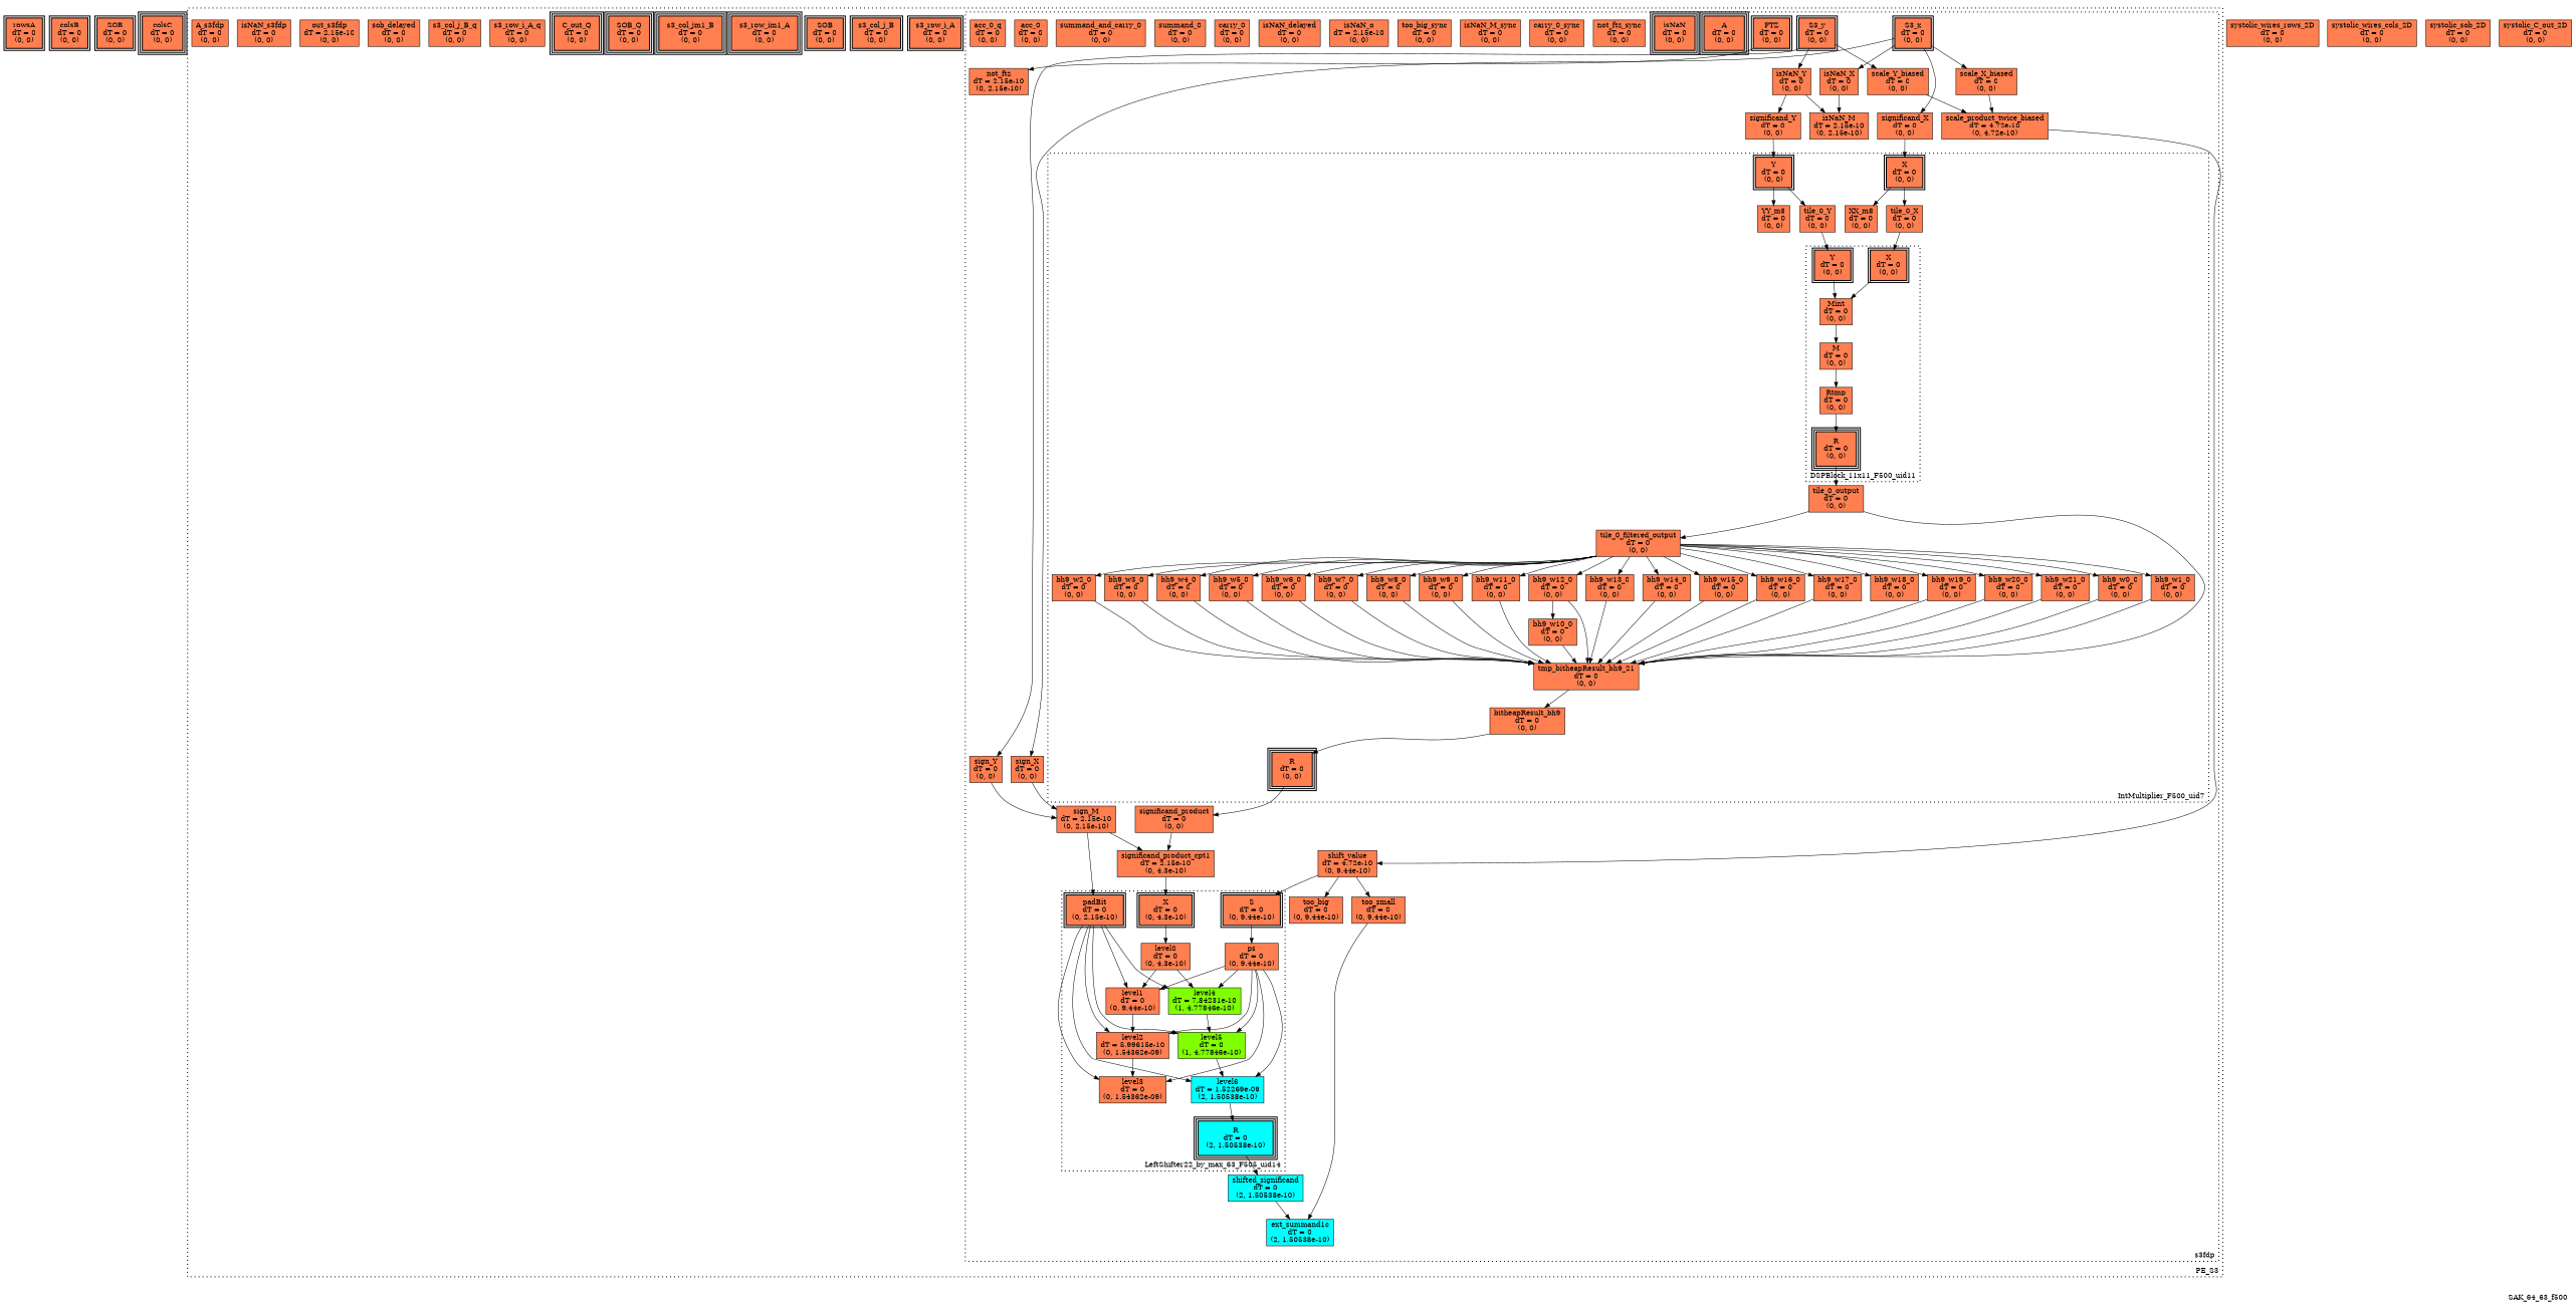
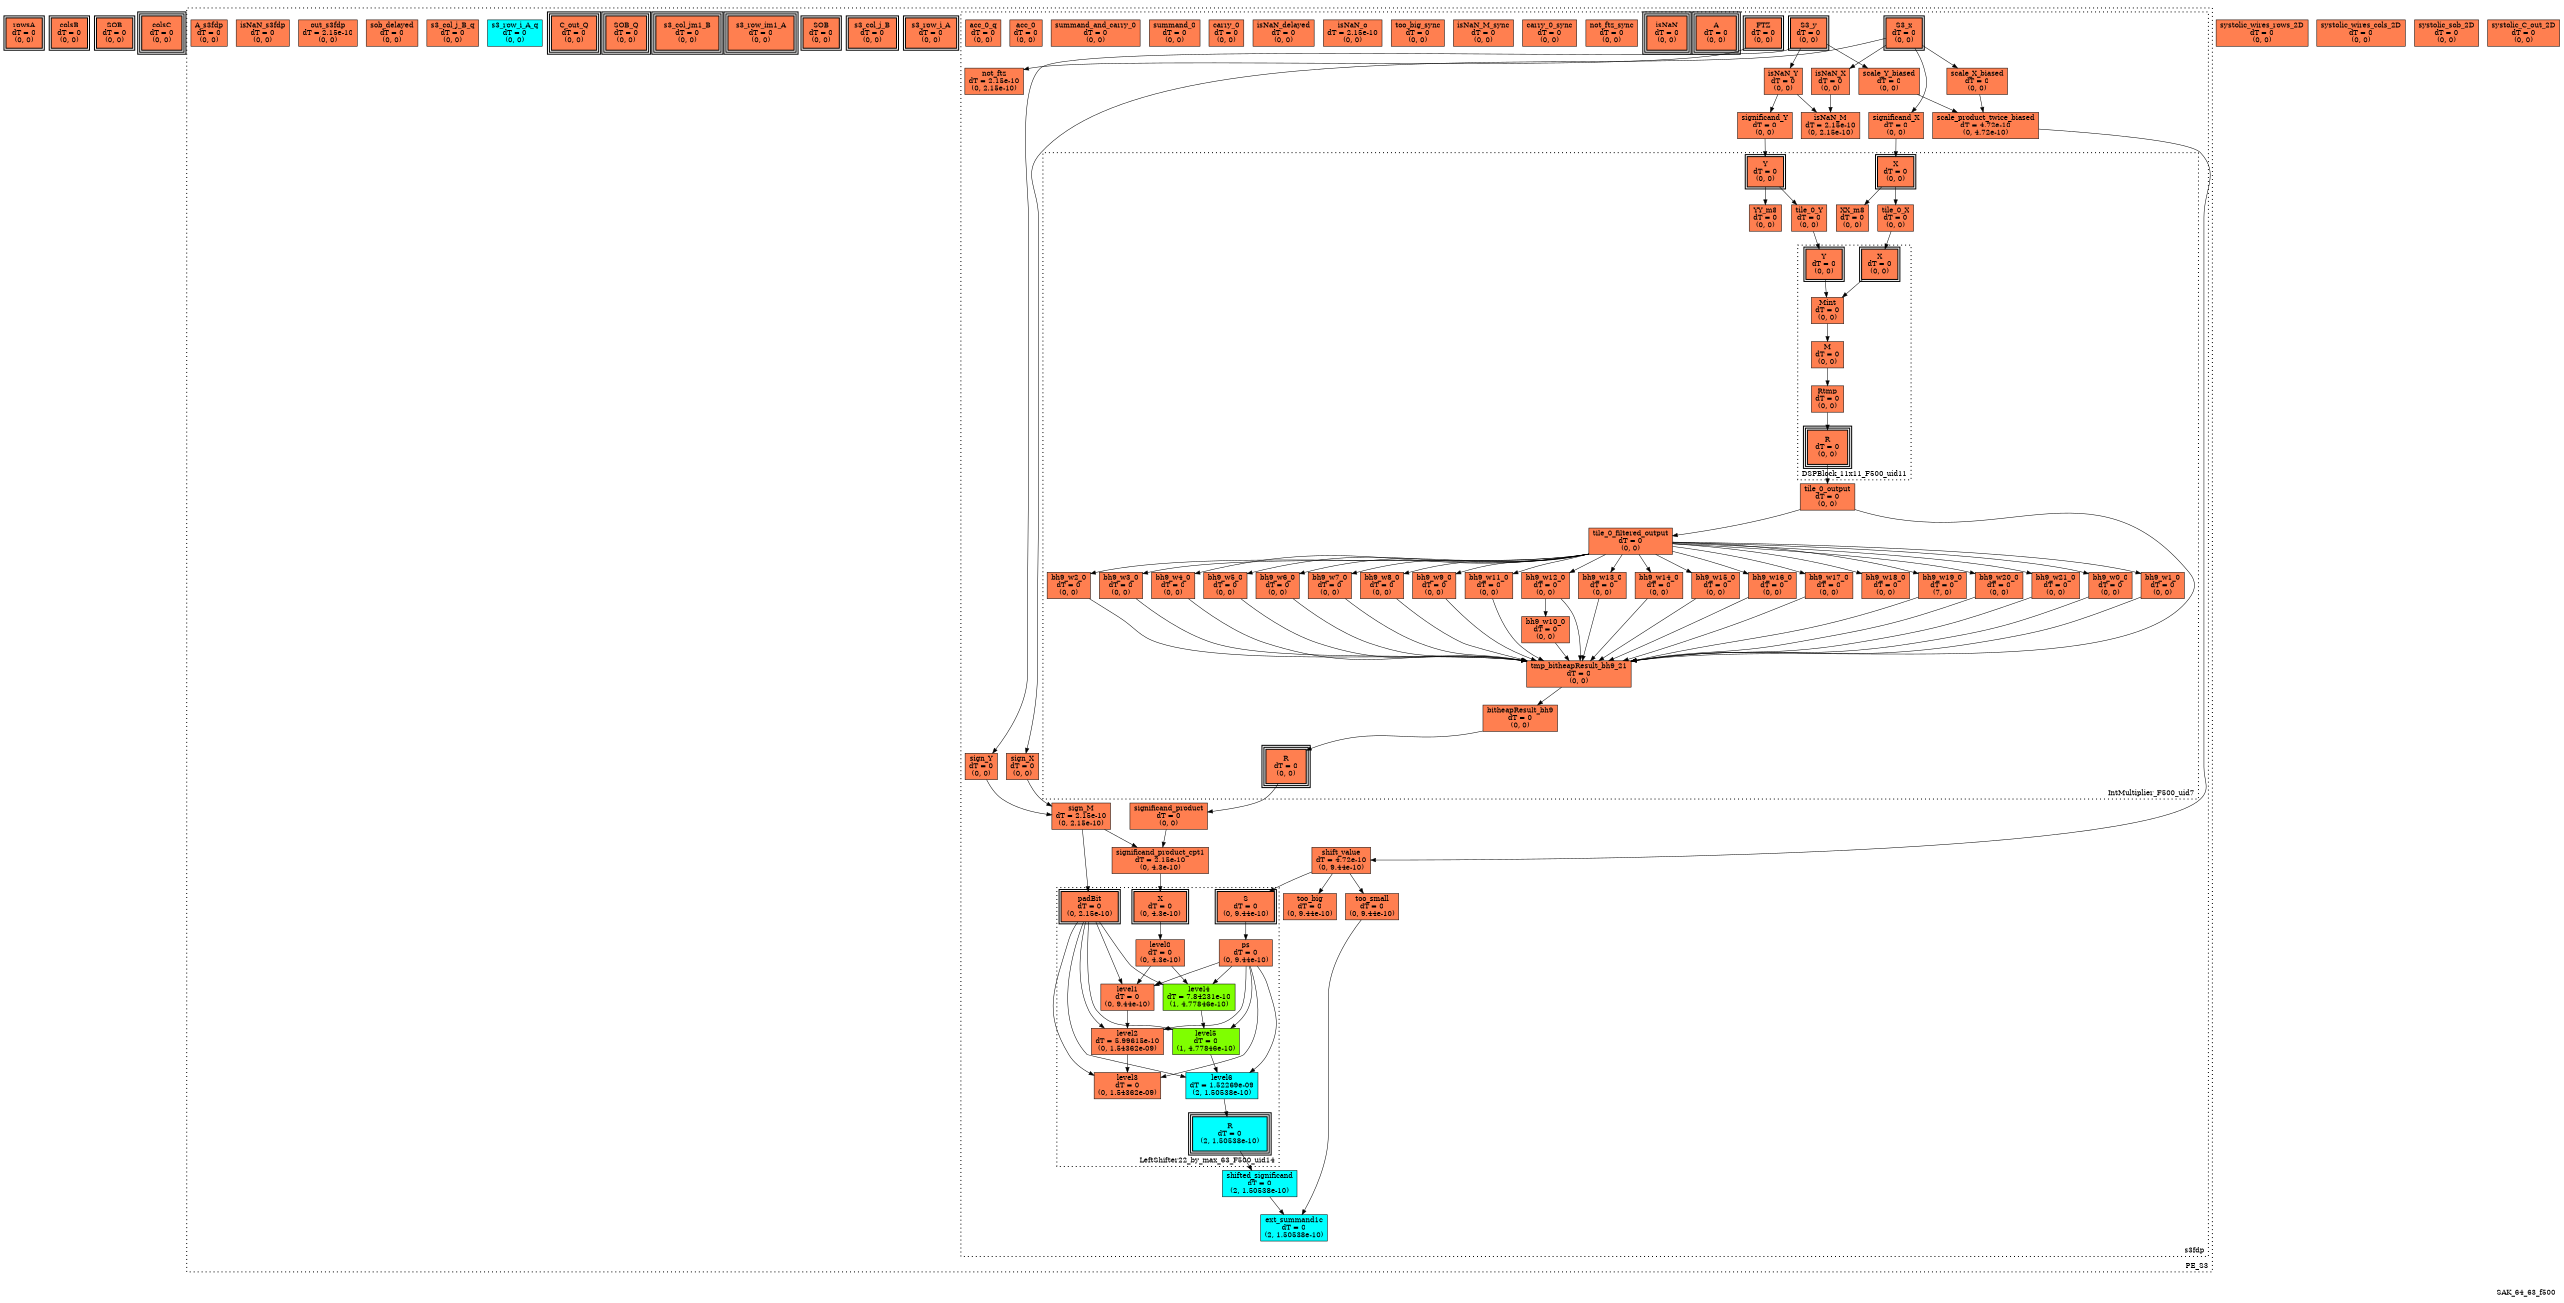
  digraph {
    label=SAK_64_63_f500
    labeljust=right
    labelloc=bottom
    nodesep=0.25
    ranksep=0.5
    node [color=black fillcolor=coral peripheries=1 shape=box style=filled]
    edge [arrowhead=normal arrowsize=1.0 arrowtail=normal color=black dir=forward]
    n1 [label="rowsA\ndT = 0\n(0, 0)" peripheries=2 style="bold, filled"]
    n2 [label="colsB\ndT = 0\n(0, 0)" peripheries=2 style="bold, filled"]
    n3 [label="SOB\ndT = 0\n(0, 0)" peripheries=2 style="bold, filled"]
    n4 [label="colsC\ndT = 0\n(0, 0)" peripheries=3 style="bold, filled"]
    n5 [label="s3_row_i_A\ndT = 0\n(0, 0)" peripheries=2 style="bold, filled"]
    n6 [label="s3_col_j_B\ndT = 0\n(0, 0)" peripheries=2 style="bold, filled"]
    n7 [label="SOB\ndT = 0\n(0, 0)" peripheries=2 style="bold, filled"]
    n8 [label="s3_row_im1_A\ndT = 0\n(0, 0)" peripheries=3 style="bold, filled"]
    n9 [label="s3_col_jm1_B\ndT = 0\n(0, 0)" peripheries=3 style="bold, filled"]
    n10 [label="SOB_Q\ndT = 0\n(0, 0)" peripheries=3 style="bold, filled"]
    n11 [label="C_out_Q\ndT = 0\n(0, 0)" peripheries=3 style="bold, filled"]
    n12 [label="S3_x\ndT = 0\n(0, 0)" peripheries=2 style="bold, filled"]
    n13 [label="S3_y\ndT = 0\n(0, 0)" peripheries=2 style="bold, filled"]
    n14 [label="FTZ\ndT = 0\n(0, 0)" peripheries=2 style="bold, filled"]
    n15 [label="A\ndT = 0\n(0, 0)" peripheries=3 style="bold, filled"]
    n16 [label="isNaN\ndT = 0\n(0, 0)" peripheries=3 style="bold, filled"]
    n17 [label="X\ndT = 0\n(0, 0)" peripheries=2 style="bold, filled"]
    n18 [label="Y\ndT = 0\n(0, 0)" peripheries=2 style="bold, filled"]
    n19 [label="R\ndT = 0\n(0, 0)" peripheries=3 style="bold, filled"]
    n20 [label="X\ndT = 0\n(0, 0)" peripheries=2 style="bold, filled"]
    n21 [label="Y\ndT = 0\n(0, 0)" peripheries=2 style="bold, filled"]
    n22 [label="R\ndT = 0\n(0, 0)" peripheries=3 style="bold, filled"]
    n23 [label="Mint\ndT = 0\n(0, 0)"]
    n24 [label="M\ndT = 0\n(0, 0)"]
    n25 [label="Rtmp\ndT = 0\n(0, 0)"]
    n26 [label="XX_m8\ndT = 0\n(0, 0)"]
    n27 [label="tile_0_X\ndT = 0\n(0, 0)"]
    n28 [label="YY_m8\ndT = 0\n(0, 0)"]
    n29 [label="tile_0_Y\ndT = 0\n(0, 0)"]
    n30 [label="tile_0_output\ndT = 0\n(0, 0)"]
    n31 [label="tile_0_filtered_output\ndT = 0\n(0, 0)"]
    n32 [label="bh9_w0_0\ndT = 0\n(0, 0)"]
    n33 [label="bh9_w1_0\ndT = 0\n(0, 0)"]
    n34 [label="bh9_w2_0\ndT = 0\n(0, 0)"]
    n35 [label="bh9_w3_0\ndT = 0\n(0, 0)"]
    n36 [label="bh9_w4_0\ndT = 0\n(0, 0)"]
    n37 [label="bh9_w5_0\ndT = 0\n(0, 0)"]
    n38 [label="bh9_w6_0\ndT = 0\n(0, 0)"]
    n39 [label="bh9_w7_0\ndT = 0\n(0, 0)"]
    n40 [label="bh9_w8_0\ndT = 0\n(0, 0)"]
    n41 [label="bh9_w9_0\ndT = 0\n(0, 0)"]
    n42 [label="bh9_w10_0\ndT = 0\n(0, 0)"]
    n43 [label="bh9_w11_0\ndT = 0\n(0, 0)"]
    n44 [label="bh9_w12_0\ndT = 0\n(0, 0)"]
    n45 [label="bh9_w13_0\ndT = 0\n(0, 0)"]
    n46 [label="bh9_w14_0\ndT = 0\n(0, 0)"]
    n47 [label="bh9_w15_0\ndT = 0\n(0, 0)"]
    n48 [label="bh9_w16_0\ndT = 0\n(0, 0)"]
    n49 [label="bh9_w17_0\ndT = 0\n(0, 0)"]
    n50 [label="bh9_w18_0\ndT = 0\n(0, 0)"]
-   n51 [label="bh9_w19_0\ndT = 0\n(0, 0)"]
+   n51 [label="bh9_w19_0\ndT = 0\n(7, 0)"]
    n52 [label="bh9_w20_0\ndT = 0\n(0, 0)"]
    n53 [label="bh9_w21_0\ndT = 0\n(0, 0)"]
    n54 [label="tmp_bitheapResult_bh9_21\ndT = 0\n(0, 0)"]
    n55 [label="bitheapResult_bh9\ndT = 0\n(0, 0)"]
    n56 [label="X\ndT = 0\n(0, 4.3e-10)" peripheries=2 style="bold, filled"]
    n57 [label="S\ndT = 0\n(0, 9.44e-10)" peripheries=2 style="bold, filled"]
    n58 [label="padBit\ndT = 0\n(0, 2.15e-10)" peripheries=2 style="bold, filled"]
    n59 [fillcolor=cyan label="R\ndT = 0\n(2, 1.50538e-10)" peripheries=3 style="bold, filled"]
    n60 [label="level0\ndT = 0\n(0, 4.3e-10)"]
    n61 [label="ps\ndT = 0\n(0, 9.44e-10)"]
    n62 [label="level1\ndT = 0\n(0, 9.44e-10)"]
    n63 [label="level2\ndT = 5.99615e-10\n(0, 1.54362e-09)"]
    n64 [label="level3\ndT = 0\n(0, 1.54362e-09)"]
    n65 [fillcolor=chartreuse label="level4\ndT = 7.84231e-10\n(1, 4.77846e-10)"]
    n66 [fillcolor=chartreuse label="level5\ndT = 0\n(1, 4.77846e-10)"]
    n67 [fillcolor=cyan label="level6\ndT = 1.52269e-09\n(2, 1.50538e-10)"]
    n68 [label="sign_X\ndT = 0\n(0, 0)"]
    n69 [label="isNaN_X\ndT = 0\n(0, 0)"]
    n70 [label="significand_X\ndT = 0\n(0, 0)"]
    n71 [label="scale_X_biased\ndT = 0\n(0, 0)"]
    n72 [label="sign_Y\ndT = 0\n(0, 0)"]
    n73 [label="isNaN_Y\ndT = 0\n(0, 0)"]
    n74 [label="significand_Y\ndT = 0\n(0, 0)"]
    n75 [label="scale_Y_biased\ndT = 0\n(0, 0)"]
    n76 [label="not_ftz\ndT = 2.15e-10\n(0, 2.15e-10)"]
    n77 [label="sign_M\ndT = 2.15e-10\n(0, 2.15e-10)"]
    n78 [label="significand_product_cpt1\ndT = 2.15e-10\n(0, 4.3e-10)"]
    n79 [label="isNaN_M\ndT = 2.15e-10\n(0, 2.15e-10)"]
    n80 [label="significand_product\ndT = 0\n(0, 0)"]
    n81 [label="scale_product_twice_biased\ndT = 4.72e-10\n(0, 4.72e-10)"]
    n82 [label="shift_value\ndT = 4.72e-10\n(0, 9.44e-10)"]
    n83 [label="too_small\ndT = 0\n(0, 9.44e-10)"]
    n84 [label="too_big\ndT = 0\n(0, 9.44e-10)"]
    n85 [fillcolor=cyan label="shifted_significand\ndT = 0\n(2, 1.50538e-10)"]
    n86 [fillcolor=cyan label="ext_summand1c\ndT = 0\n(2, 1.50538e-10)"]
    n87 [label="not_ftz_sync\ndT = 0\n(0, 0)"]
    n88 [label="carry_0_sync\ndT = 0\n(0, 0)"]
    n89 [label="isNaN_M_sync\ndT = 0\n(0, 0)"]
    n90 [label="too_big_sync\ndT = 0\n(0, 0)"]
    n91 [label="isNaN_o\ndT = 2.15e-10\n(0, 0)"]
    n92 [label="isNaN_delayed\ndT = 0\n(0, 0)"]
    n93 [label="carry_0\ndT = 0\n(0, 0)"]
    n94 [label="summand_0\ndT = 0\n(0, 0)"]
    n95 [label="summand_and_carry_0\ndT = 0\n(0, 0)"]
    n96 [label="acc_0\ndT = 0\n(0, 0)"]
    n97 [label="acc_0_q\ndT = 0\n(0, 0)"]
-   n98 [label="s3_row_i_A_q\ndT = 0\n(0, 0)"]
+   n98 [fillcolor=cyan label="s3_row_i_A_q\ndT = 0\n(0, 0)"]
    n99 [label="s3_col_j_B_q\ndT = 0\n(0, 0)"]
    n100 [label="sob_delayed\ndT = 0\n(0, 0)"]
    n101 [label="out_s3fdp\ndT = 2.15e-10\n(0, 0)"]
    n102 [label="isNaN_s3fdp\ndT = 0\n(0, 0)"]
    n103 [label="A_s3fdp\ndT = 0\n(0, 0)"]
    n104 [label="systolic_wires_rows_2D\ndT = 0\n(0, 0)"]
    n105 [label="systolic_wires_cols_2D\ndT = 0\n(0, 0)"]
    n106 [label="systolic_sob_2D\ndT = 0\n(0, 0)"]
    n107 [label="systolic_C_out_2D\ndT = 0\n(0, 0)"]
    subgraph sub_1 {
      rank=same
      n1
      n2
      n3
    }
    subgraph sub_2 {
      rank=same
      n4
    }
    subgraph cluster_3 {
      label=PE_S3
      style="bold, dotted"
      n98
      n99
      n100
      n101
      n102
      n103
      subgraph sub_4 {
        label=PE_S3
        rank=same
        style="bold, dotted"
        n5
        n6
        n7
      }
      subgraph sub_5 {
        label=PE_S3
        rank=same
        style="bold, dotted"
        n8
        n9
        n10
        n11
      }
      subgraph cluster_6 {
        label=s3fdp
        style="bold, dotted"
        n68
        n69
        n70
        n71
        n72
        n73
        n74
        n75
        n76
        n77
        n78
        n79
        n80
        n81
        n82
        n83
        n84
        n85
        n86
        n87
        n88
        n89
        n90
        n91
        n92
        n93
        n94
        n95
        n96
        n97
        subgraph sub_7 {
          label=s3fdp
          rank=same
          style="bold, dotted"
          n12
          n13
          n14
        }
        subgraph sub_8 {
          label=s3fdp
          rank=same
          style="bold, dotted"
          n15
          n16
        }
        subgraph cluster_9 {
          label=IntMultiplier_F500_uid7
          style="bold, dotted"
          n26
          n27
          n28
          n29
          n30
          n31
          n32
          n33
          n34
          n35
          n36
          n37
          n38
          n39
          n40
          n41
          n42
          n43
          n44
          n45
          n46
          n47
          n48
          n49
          n50
          n51
          n52
          n53
          n54
          n55
          subgraph sub_10 {
            label=IntMultiplier_F500_uid7
            rank=same
            style="bold, dotted"
            n17
            n18
          }
          subgraph sub_11 {
            label=IntMultiplier_F500_uid7
            rank=same
            style="bold, dotted"
            n19
          }
          subgraph cluster_12 {
            label=DSPBlock_11x11_F500_uid11
            style="bold, dotted"
            n23
            n24
            n25
            subgraph sub_13 {
              label=DSPBlock_11x11_F500_uid11
              rank=same
              style="bold, dotted"
              n20
              n21
            }
            subgraph sub_14 {
              label=DSPBlock_11x11_F500_uid11
              rank=same
              style="bold, dotted"
              n22
            }
          }
        }
        subgraph cluster_15 {
-         label=LeftShifter22_by_max_63_F505_uid14
+         label=LeftShifter22_by_max_63_F500_uid14
          style="bold, dotted"
          n60
          n61
          n62
          n63
          n64
          n65
          n66
          n67
          subgraph sub_16 {
            label=LeftShifter22_by_max_63_F500_uid14
            rank=same
            style="bold, dotted"
            n56
            n57
            n58
          }
          subgraph sub_17 {
            label=LeftShifter22_by_max_63_F500_uid14
            rank=same
            style="bold, dotted"
            n59
          }
        }
      }
    }
    n12 -> n68
    n12 -> n69
    n12 -> n70
    n12 -> n71
    n13 -> n72
    n13 -> n73
    n13 -> n75
    n14 -> n76
    n17 -> n26
    n17 -> n27
    n18 -> n28
    n18 -> n29
    n19 -> n80
    n20 -> n23
    n21 -> n23
    n22 -> n30
    n23 -> n24
    n24 -> n25
    n25 -> n22
    n27 -> n20
    n29 -> n21
    n30 -> n31
    n30 -> n54
    n31 -> n32
    n31 -> n33
    n31 -> n34
    n31 -> n35
    n31 -> n36
    n31 -> n37
    n31 -> n38
    n31 -> n39
    n31 -> n40
    n31 -> n41
    n31 -> n43
    n31 -> n44
    n31 -> n45
    n31 -> n46
    n31 -> n47
    n31 -> n48
    n31 -> n49
    n31 -> n50
    n31 -> n51
    n31 -> n52
    n31 -> n53
    n32 -> n54
    n33 -> n54
    n34 -> n54
    n35 -> n54
    n36 -> n54
    n37 -> n54
    n38 -> n54
    n39 -> n54
    n40 -> n54
    n41 -> n54
    n42 -> n54
    n43 -> n54
    n44 -> n42
    n44 -> n54
    n45 -> n54
    n46 -> n54
    n47 -> n54
    n48 -> n54
    n49 -> n54
    n51 -> n54
    n52 -> n54
    n53 -> n54
    n54 -> n55
    n55 -> n19
    n56 -> n60
    n57 -> n61
    n58 -> n62
    n58 -> n63
    n58 -> n64
    n58 -> n65
    n58 -> n66
    n58 -> n67
    n59 -> n85
    n60 -> n62
    n60 -> n65
    n61 -> n62
    n61 -> n63
    n61 -> n64
    n61 -> n65
    n61 -> n66
    n61 -> n67
    n62 -> n63
    n63 -> n64
    n65 -> n66
    n66 -> n67
    n67 -> n59
    n68 -> n77
    n69 -> n79
    n70 -> n17
    n71 -> n81
    n72 -> n77
    n73 -> n74
    n73 -> n79
    n74 -> n18
    n75 -> n81
    n77 -> n58
    n77 -> n78
    n78 -> n56
    n80 -> n78
    n81 -> n82
    n82 -> n57
    n82 -> n83
    n82 -> n84
    n83 -> n86
    n85 -> n86
  }
